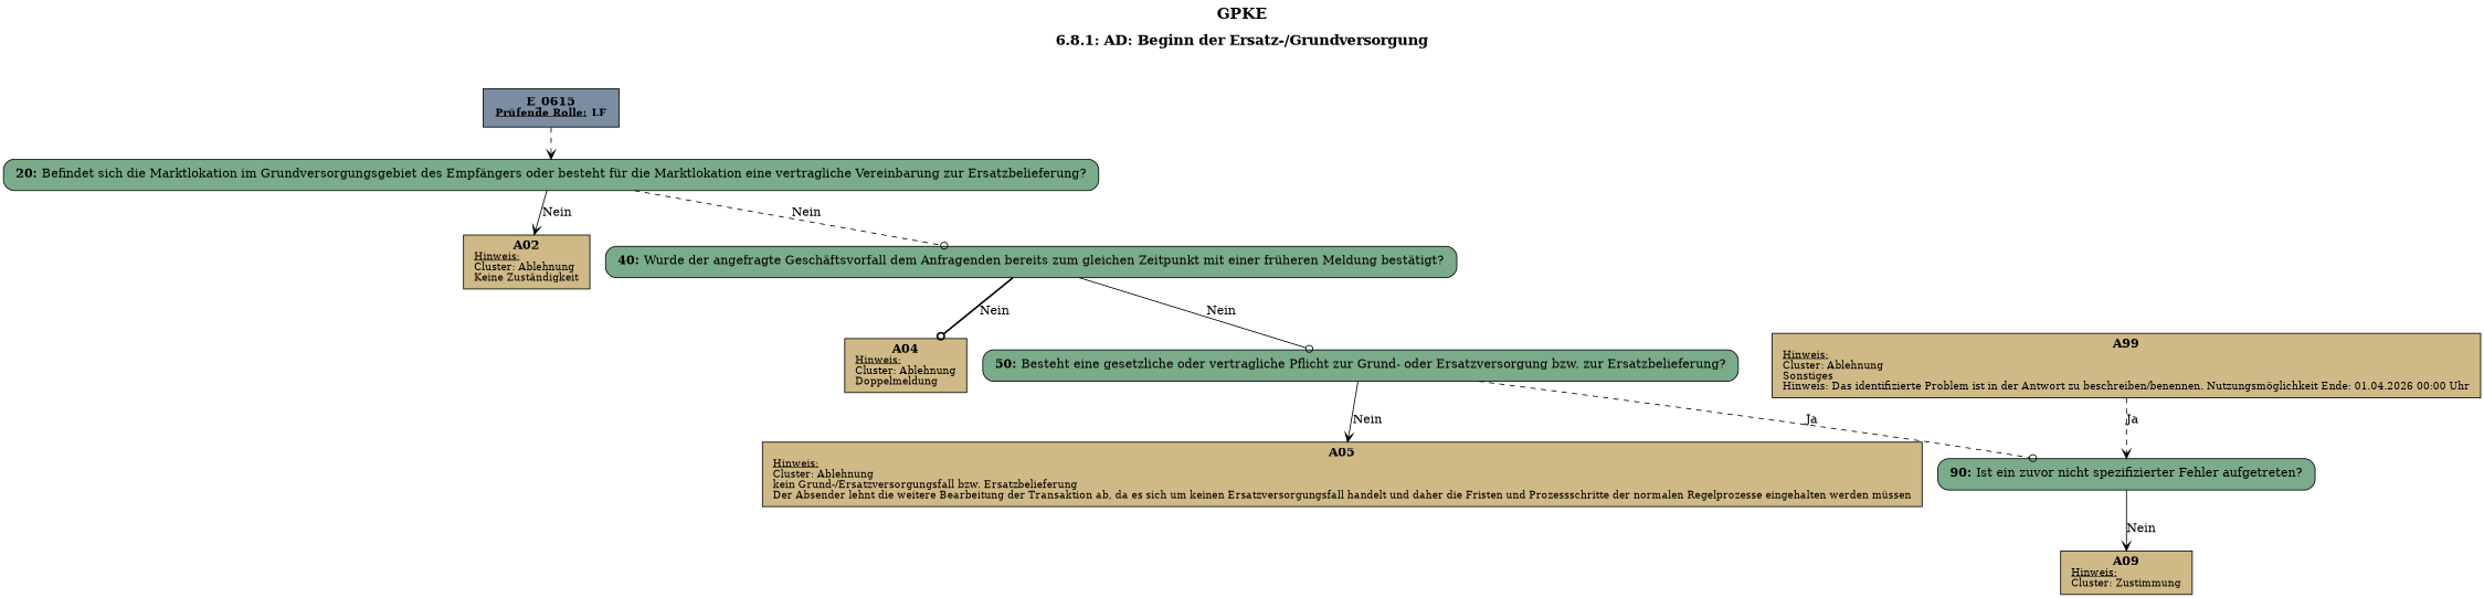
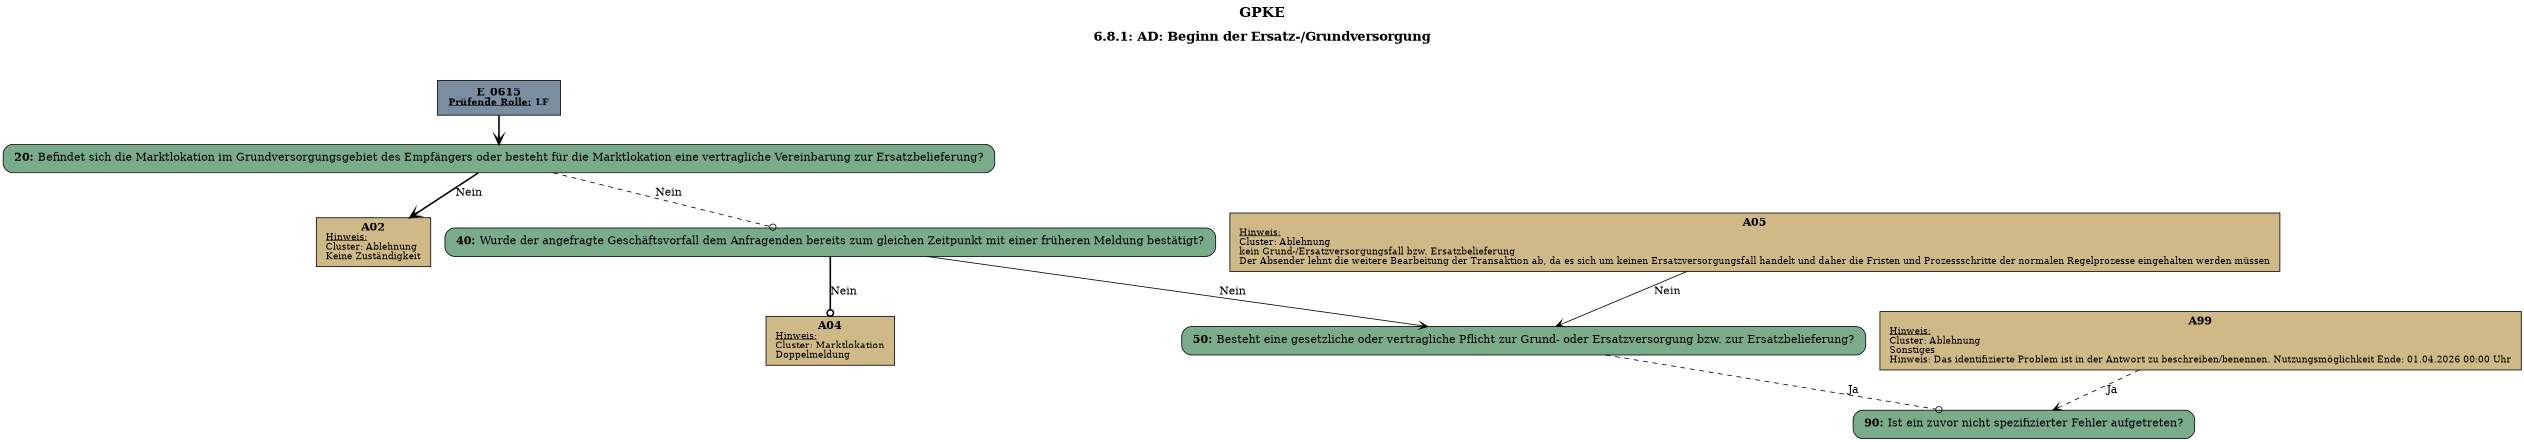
  digraph {
    label=<<B><FONT POINT-SIZE="18">GPKE</FONT></B><BR/><BR/><B><FONT POINT-SIZE="16">6.8.1: AD: Beginn der Ersatz-/Grundversorgung</FONT></B><BR/><BR/><BR/><BR/>>
    labelloc=t
    node [fillcolor="#cfb986" margin="0.2,0.12" shape=box style=filled]
    edge [arrowhead=vee style=dashed]
    n1 [fillcolor="#7a8da1" label=<<B>E_0615</B><BR align="center"/><FONT point-size="12"><B><U>Prüfende Rolle:</U> LF</B></FONT><BR align="center"/>>]
    n2 [fillcolor="#7aab8a" label=<<B>20: </B>Befindet sich die Marktlokation im Grundversorgungsgebiet des Empfängers oder besteht für die Marktlokation eine vertragliche Vereinbarung zur Ersatzbelieferung?<BR align="left"/>> style="filled,rounded"]
    n3 [label=<<B>A02</B><BR align="center"/><FONT point-size="12"><U>Hinweis:</U><BR align="left"/>Cluster: Ablehnung<BR align="left"/>Keine Zuständigkeit<BR align="left"/></FONT>> margin="0.17,0.08"]
    n4 [fillcolor="#7aab8a" label=<<B>40: </B>Wurde der angefragte Geschäftsvorfall dem Anfragenden bereits zum gleichen Zeitpunkt mit einer früheren Meldung bestätigt?<BR align="left"/>> style="filled,rounded"]
-   n5 [label=<<B>A04</B><BR align="center"/><FONT point-size="12"><U>Hinweis:</U><BR align="left"/>Cluster: Ablehnung<BR align="left"/>Doppelmeldung<BR align="left"/></FONT>> margin="0.17,0.08"]
+   n5 [label=<<B>A04</B><BR align="center"/><FONT point-size="12"><U>Hinweis:</U><BR align="left"/>Cluster: Marktlokation<BR align="left"/>Doppelmeldung<BR align="left"/></FONT>> margin="0.17,0.08"]
    n6 [fillcolor="#7aab8a" label=<<B>50: </B>Besteht eine gesetzliche oder vertragliche Pflicht zur Grund- oder Ersatzversorgung bzw. zur Ersatzbelieferung?<BR align="left"/>> style="filled,rounded"]
    n7 [label=<<B>A05</B><BR align="center"/><FONT point-size="12"><U>Hinweis:</U><BR align="left"/>Cluster: Ablehnung <BR align="left"/>kein Grund-/Ersatzversorgungsfall bzw. Ersatzbelieferung<BR align="left"/>Der Absender lehnt die weitere Bearbeitung der Transaktion ab, da es sich um keinen Ersatzversorgungsfall handelt und daher die Fristen und Prozessschritte der normalen Regelprozesse eingehalten werden müssen<BR align="left"/></FONT>> margin="0.17,0.08"]
    n8 [fillcolor="#7aab8a" label=<<B>90: </B>Ist ein zuvor nicht spezifizierter Fehler aufgetreten?<BR align="left"/>> style="filled,rounded"]
-   n9 [label=<<B>A09</B><BR align="center"/><FONT point-size="12"><U>Hinweis:</U><BR align="left"/>Cluster: Zustimmung<BR align="left"/></FONT>> margin="0.17,0.08"]
    n10 [label=<<B>A99</B><BR align="center"/><FONT point-size="12"><U>Hinweis:</U><BR align="left"/>Cluster: Ablehnung<BR align="left"/>Sonstiges <BR align="left"/>Hinweis: Das identifizierte Problem ist in der Antwort zu beschreiben/benennen. Nutzungsmöglichkeit Ende: 01.04.2026 00:00 Uhr<BR align="left"/></FONT>> margin="0.17,0.08"]
-   n1 -> n2
-   n2 -> n3 [label=Nein style=solid]
+   n1 -> n2 [style=bold]
+   n2 -> n3 [label=Nein style=bold]
    n2 -> n4 [arrowhead=odot label=Nein]
    n4 -> n5 [arrowhead=odot label=Nein style=bold]
-   n4 -> n6 [arrowhead=odot label=Nein style=solid]
-   n6 -> n7 [label=Nein style=solid]
+   n4 -> n6 [label=Nein style=solid]
+   n7 -> n6 [label=Nein style=solid]
    n6 -> n8 [arrowhead=odot label=Ja]
-   n8 -> n9 [label=Nein style=solid]
    n10 -> n8 [label=Ja]
  }
